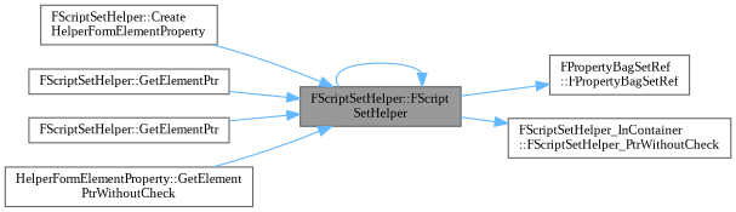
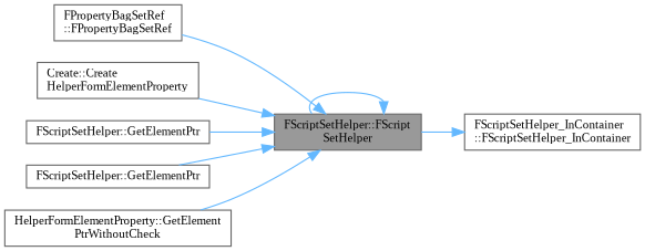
  digraph {
    fontname="Liberation Serif"
    rankdir=RL
    node [color=grey40 fillcolor=white fontname="Liberation Serif" fontsize=10 shape=box style=filled]
    edge [color=steelblue1 dir=back fontname="Liberation Serif" fontsize=10 labelfontname=Helvetica labelfontsize=10 style=solid]
    n1 [color=gray40 fillcolor=grey60 fontcolor=black height=0.2 label="FScriptSetHelper::FScript\lSetHelper" width=0.4]
    n2 [height=0.2 label="FPropertyBagSetRef\l::FPropertyBagSetRef" width=0.4]
-   n3 [height=0.2 label="FScriptSetHelper::Create\lHelperFormElementProperty" width=0.4]
+   n3 [height=0.2 label="Create::Create\lHelperFormElementProperty" width=0.4]
    n4 [height=0.2 label="FScriptSetHelper::GetElementPtr" width=0.4]
    n5 [height=0.2 label="FScriptSetHelper::GetElementPtr" width=0.4]
    n6 [height=0.2 label="HelperFormElementProperty::GetElement\lPtrWithoutCheck" width=0.4]
-   n7 [height=0.2 label="FScriptSetHelper_InContainer\l::FScriptSetHelper_PtrWithoutCheck" width=0.4]
+   n7 [height=0.2 label="FScriptSetHelper_InContainer\l::FScriptSetHelper_InContainer" width=0.4]
    n1 -> n1
-   n2 -> n1
+   n1 -> n2
    n1 -> n3
    n1 -> n4
    n1 -> n5
    n1 -> n6
    n7 -> n1
  }
